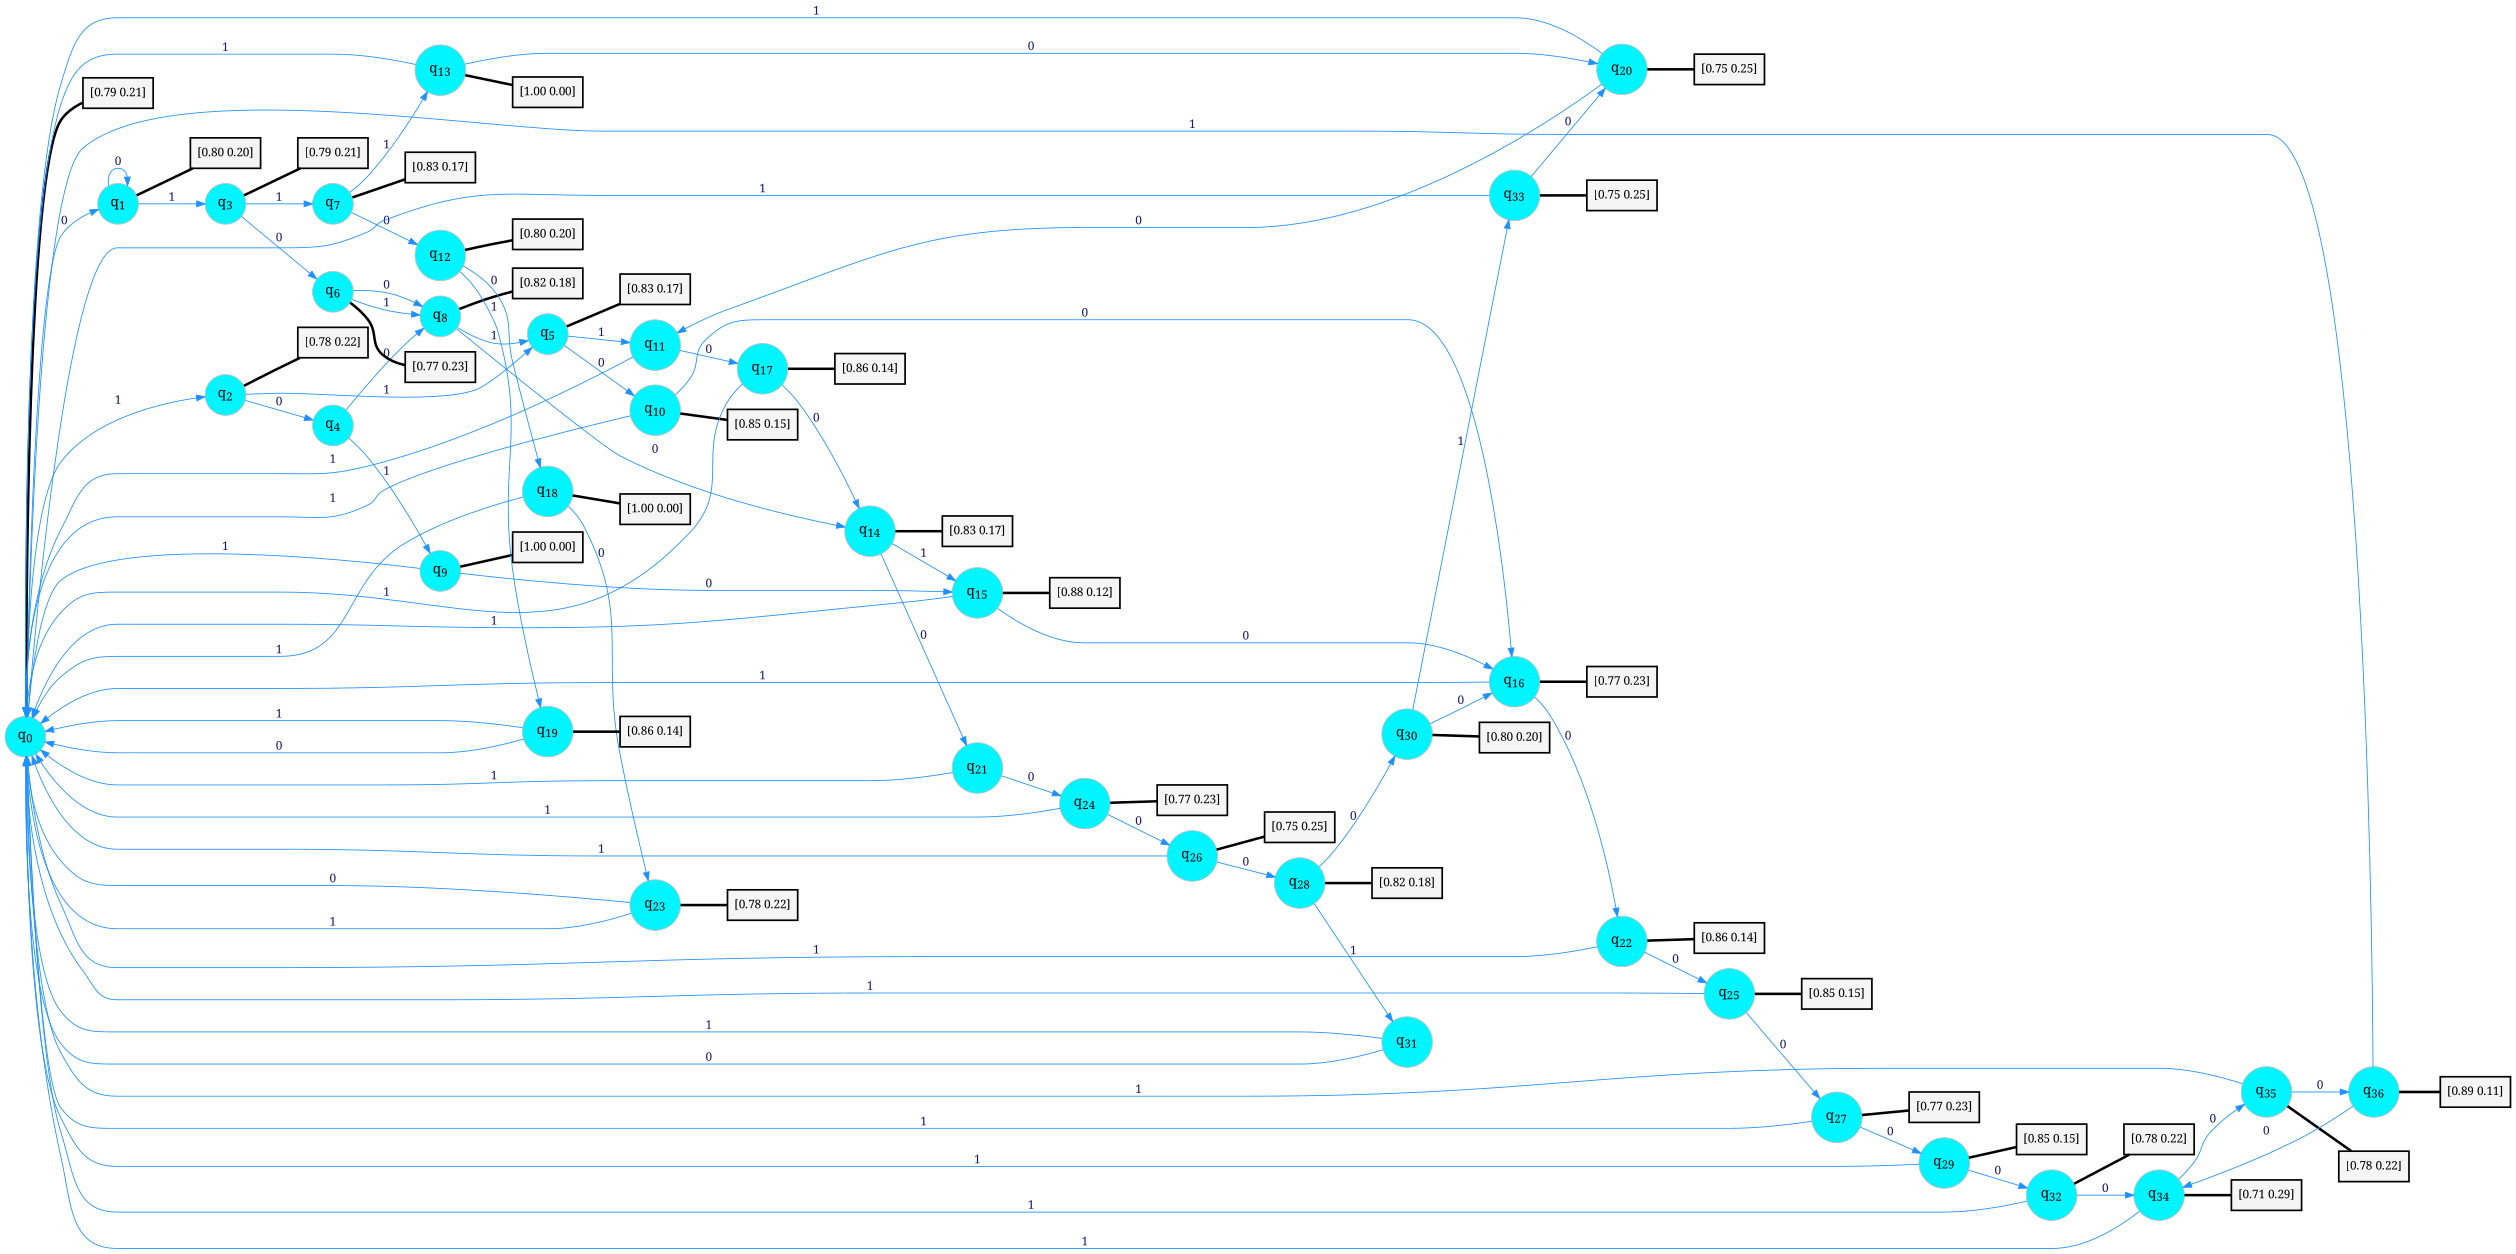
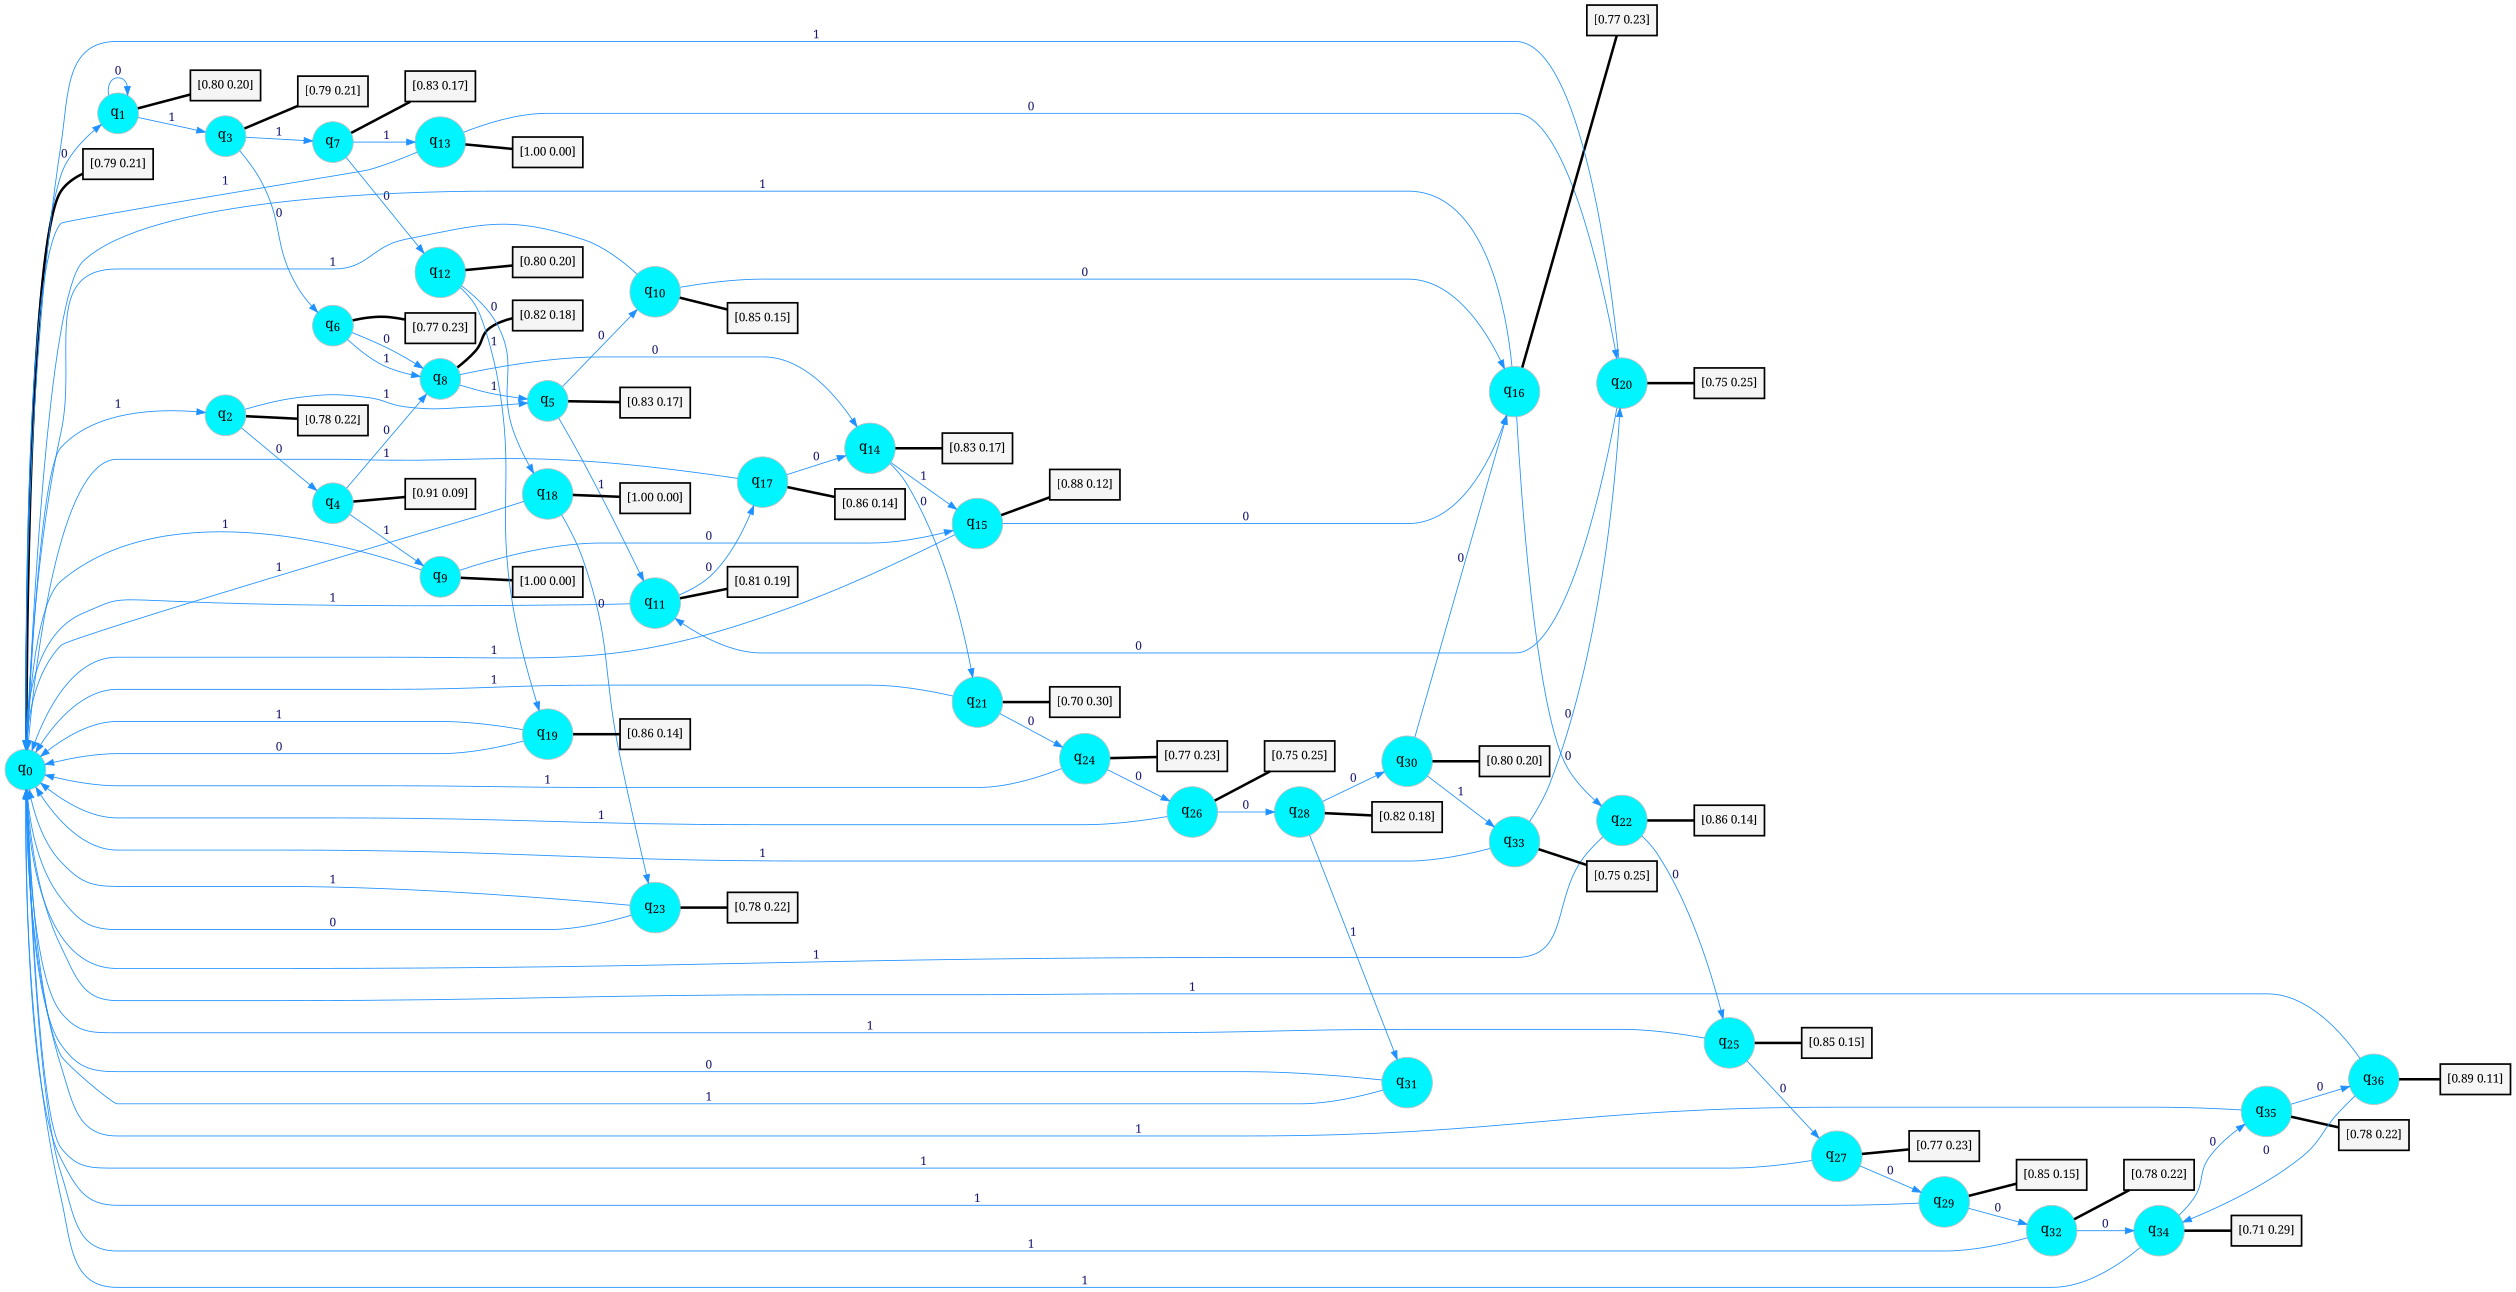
  digraph {
    fontname="Noto Serif"
    rankdir=LR
    node [color=gray fillcolor=turquoise1 fontcolor=black fontname="Noto Serif" fontsize=16 fontweight=bold shape=circle style=filled]
    edge [arrowsize=1 color=dodgerblue1 fontcolor=midnightblue fontname="Noto Serif" fontweight=bold penwidth=1 style=solid weight=20]
    n1 [label=<q<SUB>0</SUB>>]
    n2 [label=<q<SUB>1</SUB>>]
    n3 [label=<q<SUB>2</SUB>>]
    n4 [color=black fillcolor=whitesmoke fontsize=14 label="[0.79 0.21]" penwidth=2 shape=box]
    n5 [label=<q<SUB>3</SUB>>]
    n6 [color=black fillcolor=whitesmoke fontsize=14 label="[0.80 0.20]" penwidth=2 shape=box]
    n7 [label=<q<SUB>4</SUB>>]
    n8 [label=<q<SUB>5</SUB>>]
    n9 [color=black fillcolor=whitesmoke fontsize=14 label="[0.78 0.22]" penwidth=2 shape=box]
    n10 [label=<q<SUB>6</SUB>>]
    n11 [label=<q<SUB>7</SUB>>]
    n12 [color=black fillcolor=whitesmoke fontsize=14 label="[0.79 0.21]" penwidth=2 shape=box]
    n13 [label=<q<SUB>8</SUB>>]
    n14 [label=<q<SUB>9</SUB>>]
+   n15 [color=black fillcolor=whitesmoke fontsize=14 label="[0.91 0.09]" penwidth=2 shape=box]
    n16 [label=<q<SUB>10</SUB>>]
    n17 [label=<q<SUB>11</SUB>>]
    n18 [color=black fillcolor=whitesmoke fontsize=14 label="[0.83 0.17]" penwidth=2 shape=box]
    n19 [color=black fillcolor=whitesmoke fontsize=14 label="[0.77 0.23]" penwidth=2 shape=box]
    n20 [label=<q<SUB>12</SUB>>]
    n21 [label=<q<SUB>13</SUB>>]
    n22 [color=black fillcolor=whitesmoke fontsize=14 label="[0.83 0.17]" penwidth=2 shape=box]
    n23 [label=<q<SUB>14</SUB>>]
    n24 [color=black fillcolor=whitesmoke fontsize=14 label="[0.82 0.18]" penwidth=2 shape=box]
    n25 [label=<q<SUB>15</SUB>>]
    n26 [color=black fillcolor=whitesmoke fontsize=14 label="[1.00 0.00]" penwidth=2 shape=box]
    n27 [label=<q<SUB>16</SUB>>]
    n28 [color=black fillcolor=whitesmoke fontsize=14 label="[0.85 0.15]" penwidth=2 shape=box]
    n29 [label=<q<SUB>17</SUB>>]
+   n30 [color=black fillcolor=whitesmoke fontsize=14 label="[0.81 0.19]" penwidth=2 shape=box]
    n31 [label=<q<SUB>18</SUB>>]
    n32 [label=<q<SUB>19</SUB>>]
    n33 [color=black fillcolor=whitesmoke fontsize=14 label="[0.80 0.20]" penwidth=2 shape=box]
    n34 [label=<q<SUB>20</SUB>>]
    n35 [color=black fillcolor=whitesmoke fontsize=14 label="[1.00 0.00]" penwidth=2 shape=box]
    n36 [label=<q<SUB>21</SUB>>]
    n37 [color=black fillcolor=whitesmoke fontsize=14 label="[0.83 0.17]" penwidth=2 shape=box]
    n38 [color=black fillcolor=whitesmoke fontsize=14 label="[0.88 0.12]" penwidth=2 shape=box]
    n39 [label=<q<SUB>22</SUB>>]
    n40 [color=black fillcolor=whitesmoke fontsize=14 label="[0.77 0.23]" penwidth=2 shape=box]
    n41 [color=black fillcolor=whitesmoke fontsize=14 label="[0.86 0.14]" penwidth=2 shape=box]
    n42 [label=<q<SUB>23</SUB>>]
    n43 [color=black fillcolor=whitesmoke fontsize=14 label="[1.00 0.00]" penwidth=2 shape=box]
    n44 [color=black fillcolor=whitesmoke fontsize=14 label="[0.86 0.14]" penwidth=2 shape=box]
    n45 [color=black fillcolor=whitesmoke fontsize=14 label="[0.75 0.25]" penwidth=2 shape=box]
    n46 [label=<q<SUB>24</SUB>>]
+   n47 [color=black fillcolor=whitesmoke fontsize=14 label="[0.70 0.30]" penwidth=2 shape=box]
    n48 [label=<q<SUB>25</SUB>>]
    n49 [color=black fillcolor=whitesmoke fontsize=14 label="[0.86 0.14]" penwidth=2 shape=box]
    n50 [color=black fillcolor=whitesmoke fontsize=14 label="[0.78 0.22]" penwidth=2 shape=box]
    n51 [label=<q<SUB>26</SUB>>]
    n52 [color=black fillcolor=whitesmoke fontsize=14 label="[0.77 0.23]" penwidth=2 shape=box]
    n53 [label=<q<SUB>27</SUB>>]
    n54 [color=black fillcolor=whitesmoke fontsize=14 label="[0.85 0.15]" penwidth=2 shape=box]
    n55 [label=<q<SUB>28</SUB>>]
    n56 [color=black fillcolor=whitesmoke fontsize=14 label="[0.75 0.25]" penwidth=2 shape=box]
    n57 [label=<q<SUB>29</SUB>>]
    n58 [color=black fillcolor=whitesmoke fontsize=14 label="[0.77 0.23]" penwidth=2 shape=box]
    n59 [label=<q<SUB>30</SUB>>]
    n60 [label=<q<SUB>31</SUB>>]
    n61 [color=black fillcolor=whitesmoke fontsize=14 label="[0.82 0.18]" penwidth=2 shape=box]
    n62 [label=<q<SUB>32</SUB>>]
    n63 [color=black fillcolor=whitesmoke fontsize=14 label="[0.85 0.15]" penwidth=2 shape=box]
    n64 [label=<q<SUB>33</SUB>>]
    n65 [color=black fillcolor=whitesmoke fontsize=14 label="[0.80 0.20]" penwidth=2 shape=box]
    n66 [label=<q<SUB>34</SUB>>]
    n67 [color=black fillcolor=whitesmoke fontsize=14 label="[0.78 0.22]" penwidth=2 shape=box]
    n68 [color=black fillcolor=whitesmoke fontsize=14 label="[0.75 0.25]" penwidth=2 shape=box]
    n69 [label=<q<SUB>35</SUB>>]
    n70 [color=black fillcolor=whitesmoke fontsize=14 label="[0.71 0.29]" penwidth=2 shape=box]
    n71 [label=<q<SUB>36</SUB>>]
    n72 [color=black fillcolor=whitesmoke fontsize=14 label="[0.78 0.22]" penwidth=2 shape=box]
    n73 [color=black fillcolor=whitesmoke fontsize=14 label="[0.89 0.11]" penwidth=2 shape=box]
    n1 -> n2 [label=0]
    n1 -> n3 [label=1]
    n1 -> n4 [arrowhead=none color=black penwidth=3]
    n2 -> n2 [label=0]
    n2 -> n5 [label=1]
    n2 -> n6 [arrowhead=none color=black penwidth=3]
    n3 -> n7 [label=0]
    n3 -> n8 [label=1]
    n3 -> n9 [arrowhead=none color=black penwidth=3]
    n5 -> n10 [label=0]
    n5 -> n11 [label=1]
    n5 -> n12 [arrowhead=none color=black penwidth=3]
    n7 -> n13 [label=0]
    n7 -> n14 [label=1]
+   n7 -> n15 [arrowhead=none color=black penwidth=3]
    n8 -> n16 [label=0]
    n8 -> n17 [label=1]
    n8 -> n18 [arrowhead=none color=black penwidth=3]
    n10 -> n13 [label=0]
    n10 -> n13 [label=1]
    n10 -> n19 [arrowhead=none color=black penwidth=3]
    n11 -> n20 [label=0]
    n11 -> n21 [label=1]
    n11 -> n22 [arrowhead=none color=black penwidth=3]
    n13 -> n8 [label=1]
    n13 -> n23 [label=0]
    n13 -> n24 [arrowhead=none color=black penwidth=3]
    n14 -> n1 [label=1]
    n14 -> n25 [label=0]
    n14 -> n26 [arrowhead=none color=black penwidth=3]
    n16 -> n1 [label=1]
    n16 -> n27 [label=0]
    n16 -> n28 [arrowhead=none color=black penwidth=3]
    n17 -> n1 [label=1]
    n17 -> n29 [label=0]
+   n17 -> n30 [arrowhead=none color=black penwidth=3]
    n20 -> n31 [label=0]
    n20 -> n32 [label=1]
    n20 -> n33 [arrowhead=none color=black penwidth=3]
    n21 -> n1 [label=1]
    n21 -> n34 [label=0]
    n21 -> n35 [arrowhead=none color=black penwidth=3]
    n23 -> n25 [label=1]
    n23 -> n36 [label=0]
    n23 -> n37 [arrowhead=none color=black penwidth=3]
    n25 -> n1 [label=1]
    n25 -> n27 [label=0]
    n25 -> n38 [arrowhead=none color=black penwidth=3]
    n27 -> n1 [label=1]
    n27 -> n39 [label=0]
    n27 -> n40 [arrowhead=none color=black penwidth=3]
    n29 -> n1 [label=1]
    n29 -> n23 [label=0]
    n29 -> n41 [arrowhead=none color=black penwidth=3]
    n31 -> n1 [label=1]
    n31 -> n42 [label=0]
    n31 -> n43 [arrowhead=none color=black penwidth=3]
    n32 -> n1 [label=0]
    n32 -> n1 [label=1]
    n32 -> n44 [arrowhead=none color=black penwidth=3]
    n34 -> n1 [label=1]
    n34 -> n17 [label=0]
    n34 -> n45 [arrowhead=none color=black penwidth=3]
    n36 -> n1 [label=1]
    n36 -> n46 [label=0]
+   n36 -> n47 [arrowhead=none color=black penwidth=3]
    n39 -> n1 [label=1]
    n39 -> n48 [label=0]
    n39 -> n49 [arrowhead=none color=black penwidth=3]
    n42 -> n1 [label=0]
    n42 -> n1 [label=1]
    n42 -> n50 [arrowhead=none color=black penwidth=3]
    n46 -> n1 [label=1]
    n46 -> n51 [label=0]
    n46 -> n52 [arrowhead=none color=black penwidth=3]
    n48 -> n1 [label=1]
    n48 -> n53 [label=0]
    n48 -> n54 [arrowhead=none color=black penwidth=3]
    n51 -> n1 [label=1]
    n51 -> n55 [label=0]
    n51 -> n56 [arrowhead=none color=black penwidth=3]
    n53 -> n1 [label=1]
    n53 -> n57 [label=0]
    n53 -> n58 [arrowhead=none color=black penwidth=3]
    n55 -> n59 [label=0]
    n55 -> n60 [label=1]
    n55 -> n61 [arrowhead=none color=black penwidth=3]
    n57 -> n1 [label=1]
    n57 -> n62 [label=0]
    n57 -> n63 [arrowhead=none color=black penwidth=3]
    n59 -> n27 [label=0]
    n59 -> n64 [label=1]
    n59 -> n65 [arrowhead=none color=black penwidth=3]
    n60 -> n1 [label=0]
    n60 -> n1 [label=1]
    n62 -> n1 [label=1]
    n62 -> n66 [label=0]
    n62 -> n67 [arrowhead=none color=black penwidth=3]
    n64 -> n1 [label=1]
    n64 -> n34 [label=0]
    n64 -> n68 [arrowhead=none color=black penwidth=3]
    n66 -> n1 [label=1]
    n66 -> n69 [label=0]
    n66 -> n70 [arrowhead=none color=black penwidth=3]
    n69 -> n1 [label=1]
    n69 -> n71 [label=0]
    n69 -> n72 [arrowhead=none color=black penwidth=3]
    n71 -> n1 [label=1]
    n71 -> n66 [label=0]
    n71 -> n73 [arrowhead=none color=black penwidth=3]
  }
